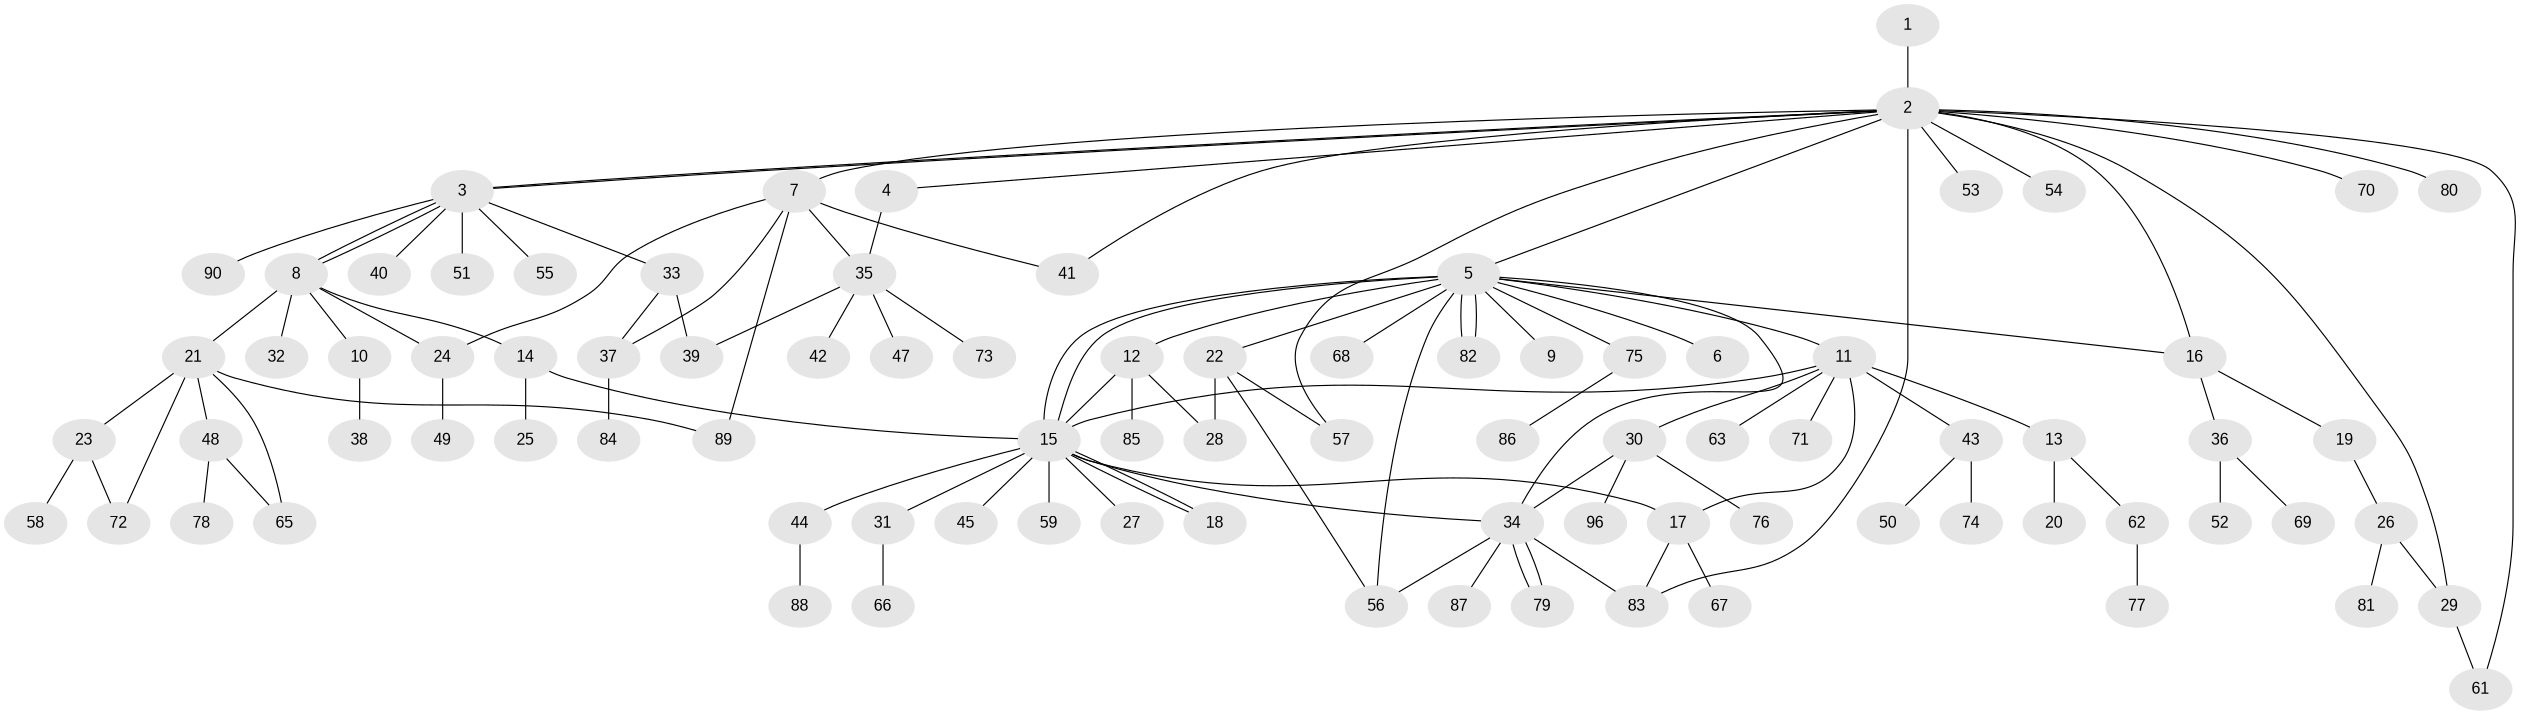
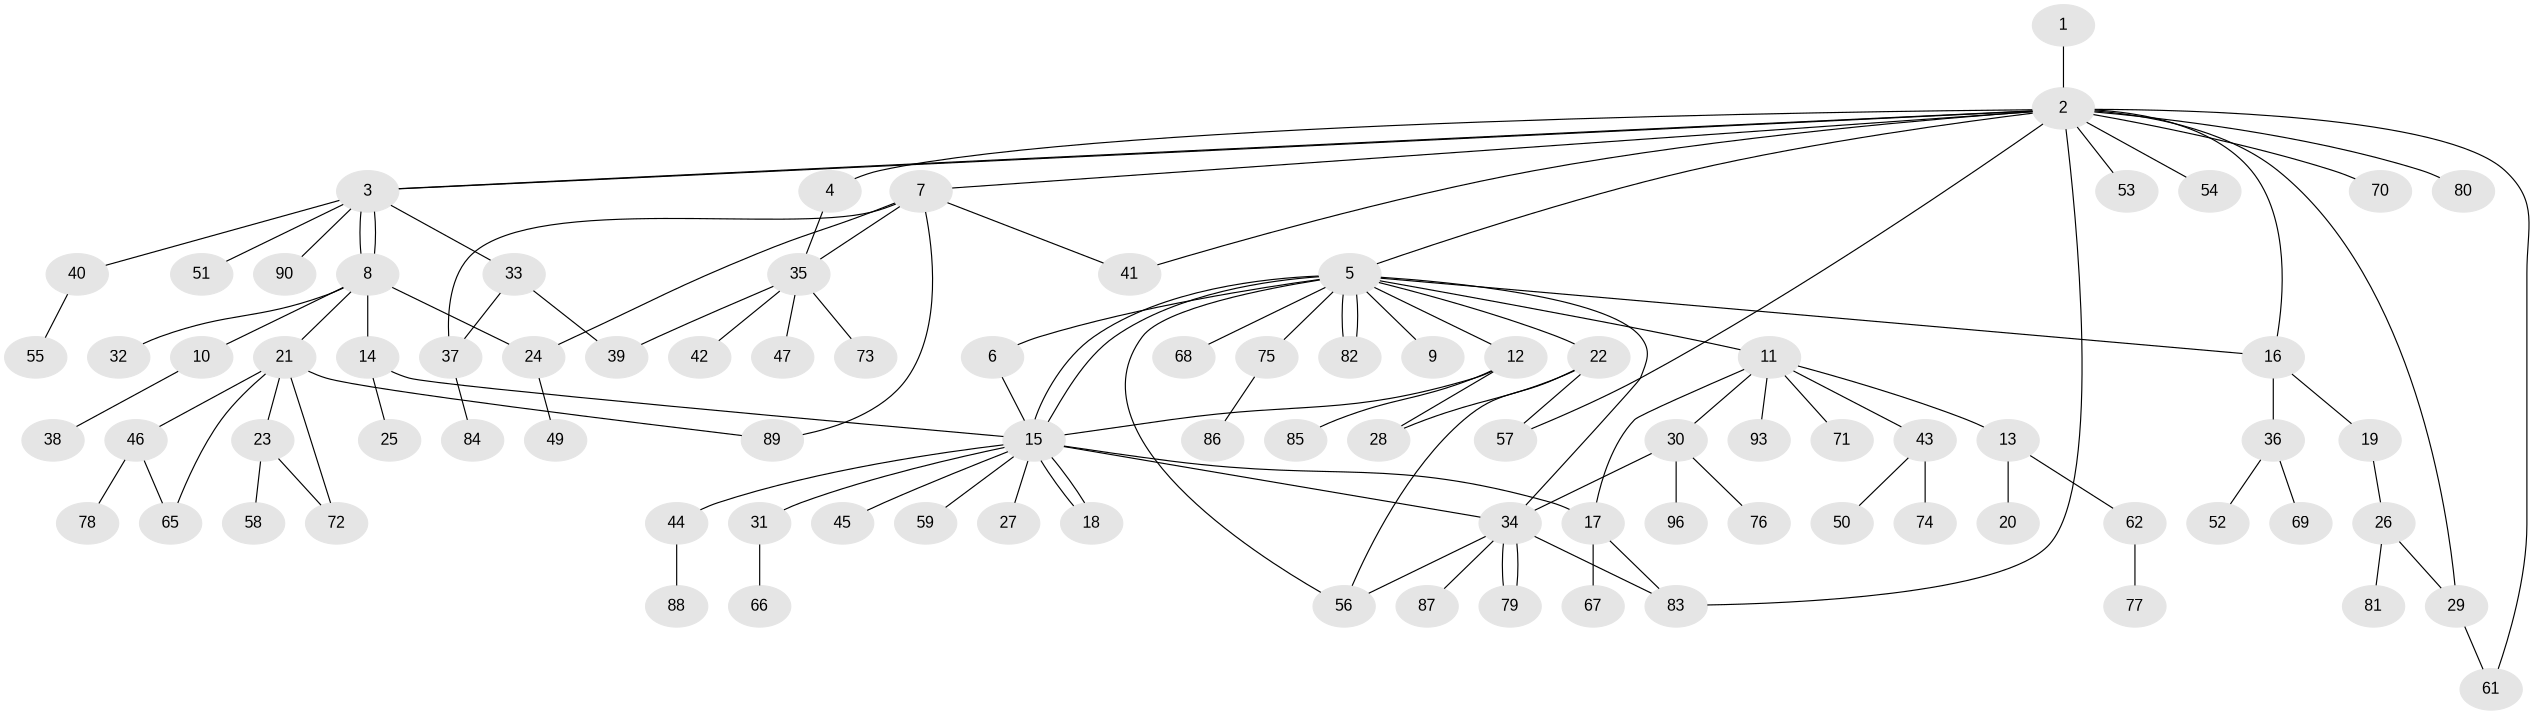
  graph {
    fontname="Liberation Sans"
    node [color=gray90 fontname="Liberation Sans" style=filled]
    edge [fontname="Liberation Sans"]
    1
    2
    3
    4
    5
    7
    16
    29
    41
    53
    54
    57
    61
    70
    80
    83
    8
    33
    40
    51
    55
    n22 [label=90]
    35
    6
    9
    11
    12
    15
    22
    34
    56
    68
    75
    82
    24
    37
    89
    19
    36
    10
    14
    21
    32
    39
    42
    47
    73
    13
    17
    30
    43
-   63
+   63 [label=93]
    71
    28
    85
    18
    27
    31
    44
    45
    59
    79
    87
    86
    49
    84
    38
    25
    23
-   48
+   48 [label=46]
    65
    72
    20
    62
    67
    n76 [label=96]
    76
    50
    74
    77
    66
    88
    26
    52
    69
    81
    58
    78
    1 -- 2
    2 -- 3
    2 -- 3
    2 -- 4
    2 -- 5
    2 -- 7
    2 -- 16
    2 -- 29
    2 -- 41
    2 -- 53
    2 -- 54
    2 -- 57
    2 -- 61
    2 -- 70
    2 -- 80
    2 -- 83
    3 -- 8
    3 -- 8
    3 -- 33
    3 -- 40
    3 -- 51
-   3 -- 55
+   40 -- 55
    3 -- n22
    4 -- 35
    5 -- 16
    5 -- 6
    5 -- 9
    5 -- 11
    5 -- 12
    5 -- 15
    5 -- 15
    5 -- 22
    5 -- 34
    5 -- 56
    5 -- 68
    5 -- 75
    5 -- 82
    5 -- 82
    7 -- 41
    7 -- 35
    7 -- 24
    7 -- 37
    7 -- 89
    16 -- 19
    16 -- 36
    29 -- 61
    8 -- 24
    8 -- 10
    8 -- 14
    8 -- 21
    8 -- 32
    33 -- 37
    33 -- 39
    35 -- 39
    35 -- 42
    35 -- 47
    35 -- 73
-   11 -- 15
+   6 -- 15
    11 -- 13
    11 -- 17
    11 -- 30
    11 -- 43
    11 -- 63
    11 -- 71
    12 -- 15
    12 -- 28
    12 -- 85
    15 -- 34
    15 -- 17
    15 -- 18
    15 -- 18
    15 -- 27
    15 -- 31
    15 -- 44
    15 -- 45
    15 -- 59
    22 -- 57
    22 -- 56
    22 -- 28
    34 -- 83
    34 -- 56
    34 -- 79
    34 -- 79
    34 -- 87
    75 -- 86
    24 -- 49
    37 -- 84
    19 -- 26
    36 -- 52
    36 -- 69
    10 -- 38
    14 -- 15
    14 -- 25
    21 -- 89
    21 -- 23
    21 -- 48
    21 -- 65
    21 -- 72
    13 -- 20
    13 -- 62
    17 -- 83
    17 -- 67
    30 -- 34
    30 -- n76
    30 -- 76
    43 -- 50
    43 -- 74
    31 -- 66
    44 -- 88
    23 -- 72
    23 -- 58
    48 -- 65
    48 -- 78
    62 -- 77
    26 -- 29
    26 -- 81
  }
